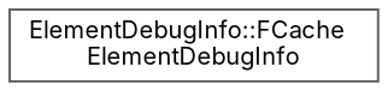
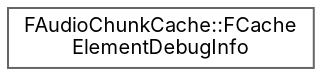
  digraph {
    rankdir=LR
    fontname=Inter
-   n1 [color=grey40 fillcolor=white fontname=Inter fontsize=10 height=0.2 label="ElementDebugInfo::FCache\lElementDebugInfo" shape=box style=filled width=0.4]
+   n1 [color=grey40 fillcolor=white fontname=Inter fontsize=10 height=0.2 label="FAudioChunkCache::FCache\lElementDebugInfo" shape=box style=filled width=0.4]
  }
